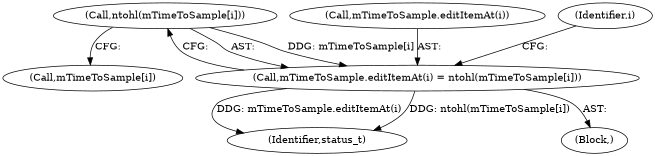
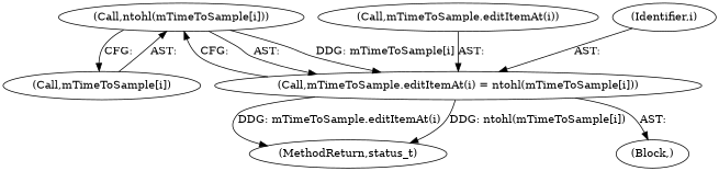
  digraph {
    n1 [label="(Call,ntohl(mTimeToSample[i]))"]
    n2 [label="(Call,mTimeToSample.editItemAt(i) = ntohl(mTimeToSample[i]))"]
    n3 [label="(Call,mTimeToSample[i])"]
-   n4 [label="(Identifier,status_t)"]
+   n4 [label="(MethodReturn,status_t)"]
    n5 [label="(Block,)"]
    n6 [label="(Call,mTimeToSample.editItemAt(i))"]
    n7 [label="(Identifier,i)"]
    n1 -> n2 [label="AST: "]
    n1 -> n2 [label="DDG: mTimeToSample[i]"]
    n1 -> n3 [label="CFG: "]
    n2 -> n1 [label="CFG: "]
    n2 -> n4 [label="DDG: mTimeToSample.editItemAt(i)"]
    n2 -> n4 [label="DDG: ntohl(mTimeToSample[i])"]
    n2 -> n5 [label="AST: "]
+   n3 -> n1 [label="AST: "]
    n6 -> n2 [label="AST: "]
-   n7 -> n2 [label="CFG: "]
+   n7 -> n2 [label="AST: "]
  }
